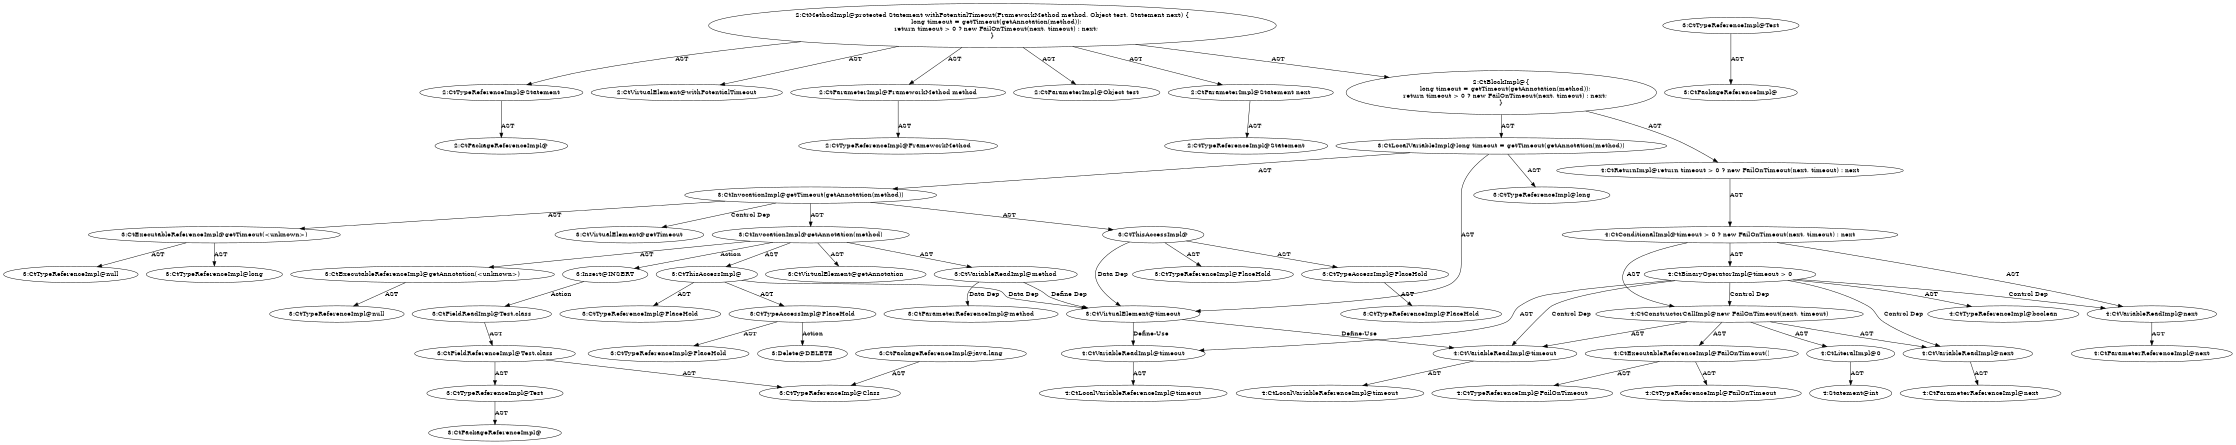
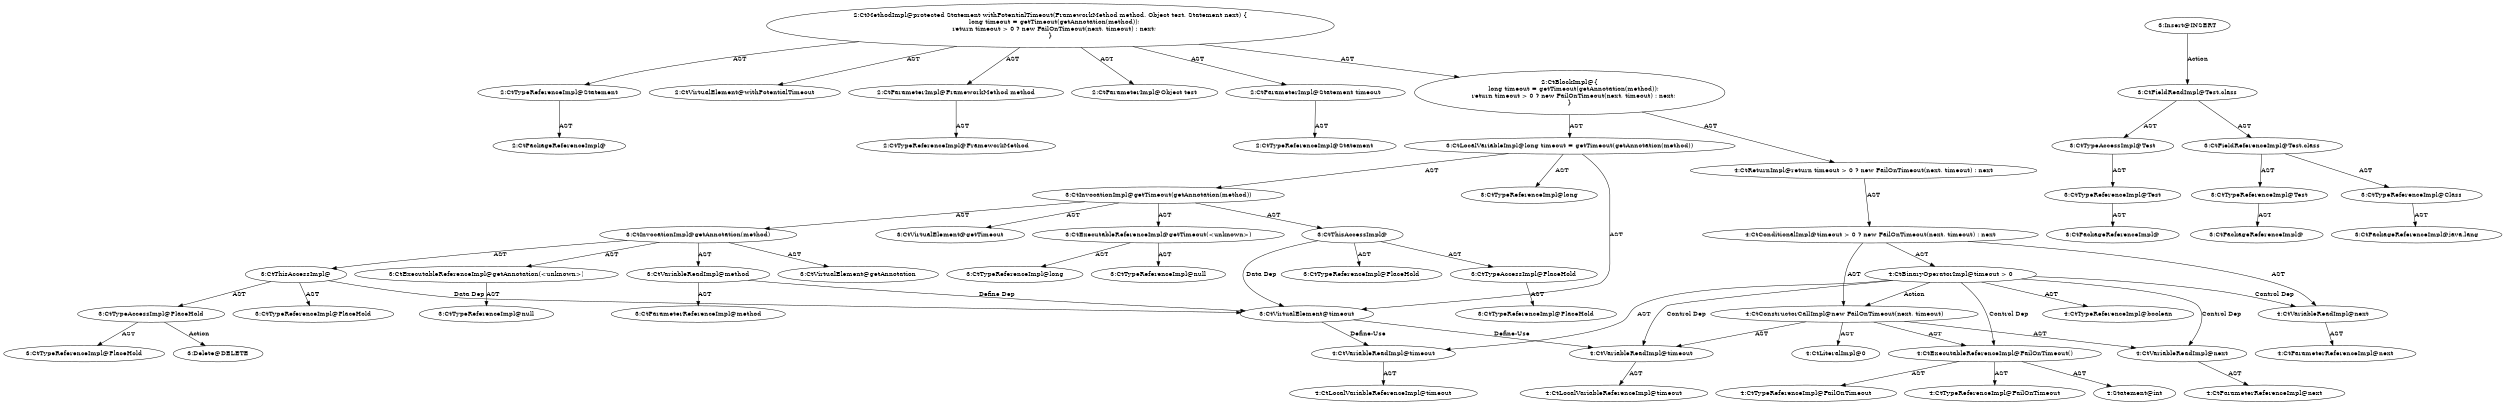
  digraph {
    node [shape=ellipse]
    n1 [label="2:CtTypeReferenceImpl@Statement"]
    n2 [label="2:CtPackageReferenceImpl@"]
    n3 [label="2:CtVirtualElement@withPotentialTimeout"]
    n4 [label="2:CtParameterImpl@FrameworkMethod method"]
    n5 [label="2:CtTypeReferenceImpl@FrameworkMethod"]
    n6 [label="2:CtParameterImpl@Object test"]
-   n7 [label="2:CtParameterImpl@Statement next"]
+   n7 [label="2:CtParameterImpl@Statement timeout"]
    n8 [label="2:CtTypeReferenceImpl@Statement"]
    n9 [label="3:CtTypeReferenceImpl@long"]
    n10 [label="3:CtExecutableReferenceImpl@getTimeout(<unknown>)"]
    n11 [label="3:CtTypeReferenceImpl@long"]
    n12 [label="3:CtTypeReferenceImpl@null"]
    n13 [label="3:CtVirtualElement@getTimeout"]
    n14 [label="3:CtTypeAccessImpl@PlaceHold"]
    n15 [label="3:CtTypeReferenceImpl@PlaceHold"]
    n16 [label="3:CtThisAccessImpl@"]
    n17 [label="3:CtTypeReferenceImpl@PlaceHold"]
    n18 [label="3:CtVirtualElement@timeout"]
    n19 [label="4:CtVariableReadImpl@timeout"]
    n20 [label="4:CtVariableReadImpl@timeout"]
    n21 [label="3:CtExecutableReferenceImpl@getAnnotation(<unknown>)"]
    n22 [label="3:CtTypeReferenceImpl@null"]
    n23 [label="3:CtVirtualElement@getAnnotation"]
    n24 [label="3:CtTypeAccessImpl@PlaceHold"]
    n25 [label="3:CtTypeReferenceImpl@PlaceHold"]
    n26 [label="3:Delete@DELETE"]
    n27 [label="3:CtThisAccessImpl@"]
    n28 [label="3:CtTypeReferenceImpl@PlaceHold"]
    n29 [label="3:CtVariableReadImpl@method"]
    n30 [label="3:CtParameterReferenceImpl@method"]
    n31 [label="3:CtInvocationImpl@getAnnotation(method)"]
    n32 [label="3:Insert@INSERT"]
    n33 [label="3:CtFieldReadImpl@Test.class"]
    n34 [label="3:CtInvocationImpl@getTimeout(getAnnotation(method))"]
    n35 [label="4:CtLocalVariableReferenceImpl@timeout"]
    n36 [label="4:CtLocalVariableReferenceImpl@timeout"]
    n37 [label="3:CtLocalVariableImpl@long timeout = getTimeout(getAnnotation(method))"]
    n38 [label="4:CtLiteralImpl@0"]
    n39 [label="4:Statement@int"]
    n40 [label="4:CtBinaryOperatorImpl@timeout > 0"]
    n41 [label="4:CtTypeReferenceImpl@boolean"]
    n42 [label="4:CtExecutableReferenceImpl@FailOnTimeout()"]
    n43 [label="4:CtVariableReadImpl@next"]
    n44 [label="4:CtConstructorCallImpl@new FailOnTimeout(next, timeout)"]
    n45 [label="4:CtVariableReadImpl@next"]
    n46 [label="4:CtTypeReferenceImpl@FailOnTimeout"]
    n47 [label="4:CtTypeReferenceImpl@FailOnTimeout"]
    n48 [label="4:CtParameterReferenceImpl@next"]
    n49 [label="4:CtParameterReferenceImpl@next"]
    n50 [label="4:CtConditionalImpl@timeout > 0 ? new FailOnTimeout(next, timeout) : next"]
    n51 [label="4:CtReturnImpl@return timeout > 0 ? new FailOnTimeout(next, timeout) : next"]
    n52 [label="2:CtBlockImpl@\{\n    long timeout = getTimeout(getAnnotation(method));\n    return timeout > 0 ? new FailOnTimeout(next, timeout) : next;\n\}"]
    n53 [label="2:CtMethodImpl@protected Statement withPotentialTimeout(FrameworkMethod method, Object test, Statement next) \{\n    long timeout = getTimeout(getAnnotation(method));\n    return timeout > 0 ? new FailOnTimeout(next, timeout) : next;\n\}"]
+   n54 [label="3:CtTypeAccessImpl@Test"]
    n55 [label="3:CtFieldReferenceImpl@Test.class"]
    n56 [label="3:CtPackageReferenceImpl@"]
    n57 [label="3:CtTypeReferenceImpl@Test"]
    n58 [label="3:CtPackageReferenceImpl@"]
    n59 [label="3:CtTypeReferenceImpl@Test"]
    n60 [label="3:CtPackageReferenceImpl@java.lang"]
    n61 [label="3:CtTypeReferenceImpl@Class"]
    n1 -> n2 [label=AST]
    n4 -> n5 [label=AST]
    n7 -> n8 [label=AST]
    n10 -> n11 [label=AST]
    n10 -> n12 [label=AST]
    n14 -> n15 [label=AST]
    n16 -> n14 [label=AST]
    n16 -> n17 [label=AST]
    n16 -> n18 [label="Data Dep"]
    n18 -> n19 [label="Define-Use"]
    n18 -> n20 [label="Define-Use"]
    n19 -> n35 [label=AST]
    n20 -> n36 [label=AST]
    n21 -> n22 [label=AST]
    n24 -> n25 [label=AST]
    n24 -> n26 [label=Action]
    n27 -> n18 [label="Data Dep"]
    n27 -> n24 [label=AST]
    n27 -> n28 [label=AST]
    n29 -> n18 [label="Define Dep"]
-   n29 -> n30 [label="Data Dep"]
+   n29 -> n30 [label=AST]
    n31 -> n21 [label=AST]
    n31 -> n23 [label=AST]
    n31 -> n27 [label=AST]
    n31 -> n29 [label=AST]
-   n31 -> n32 [label=Action]
    n32 -> n33 [label=Action]
+   n33 -> n54 [label=AST]
    n33 -> n55 [label=AST]
    n34 -> n10 [label=AST]
-   n34 -> n13 [label="Control Dep"]
+   n34 -> n13 [label=AST]
    n34 -> n16 [label=AST]
    n34 -> n31 [label=AST]
    n37 -> n9 [label=AST]
    n37 -> n18 [label=AST]
    n37 -> n34 [label=AST]
-   n38 -> n39 [label=AST]
+   n42 -> n39 [label=AST]
    n40 -> n19 [label=AST]
    n40 -> n20 [label="Control Dep"]
    n40 -> n41 [label=AST]
+   n40 -> n42 [label="Control Dep"]
    n40 -> n43 [label="Control Dep"]
-   n40 -> n44 [label="Control Dep"]
+   n40 -> n44 [label=Action]
    n40 -> n45 [label="Control Dep"]
    n42 -> n46 [label=AST]
    n42 -> n47 [label=AST]
    n43 -> n48 [label=AST]
    n44 -> n20 [label=AST]
    n44 -> n38 [label=AST]
    n44 -> n42 [label=AST]
    n44 -> n43 [label=AST]
    n45 -> n49 [label=AST]
    n50 -> n40 [label=AST]
    n50 -> n44 [label=AST]
    n50 -> n45 [label=AST]
    n51 -> n50 [label=AST]
    n52 -> n37 [label=AST]
    n52 -> n51 [label=AST]
    n53 -> n1 [label=AST]
    n53 -> n3 [label=AST]
    n53 -> n4 [label=AST]
    n53 -> n6 [label=AST]
    n53 -> n7 [label=AST]
    n53 -> n52 [label=AST]
+   n54 -> n57 [label=AST]
    n55 -> n59 [label=AST]
    n55 -> n61 [label=AST]
    n57 -> n56 [label=AST]
    n59 -> n58 [label=AST]
-   n60 -> n61 [label=AST]
+   n61 -> n60 [label=AST]
  }
